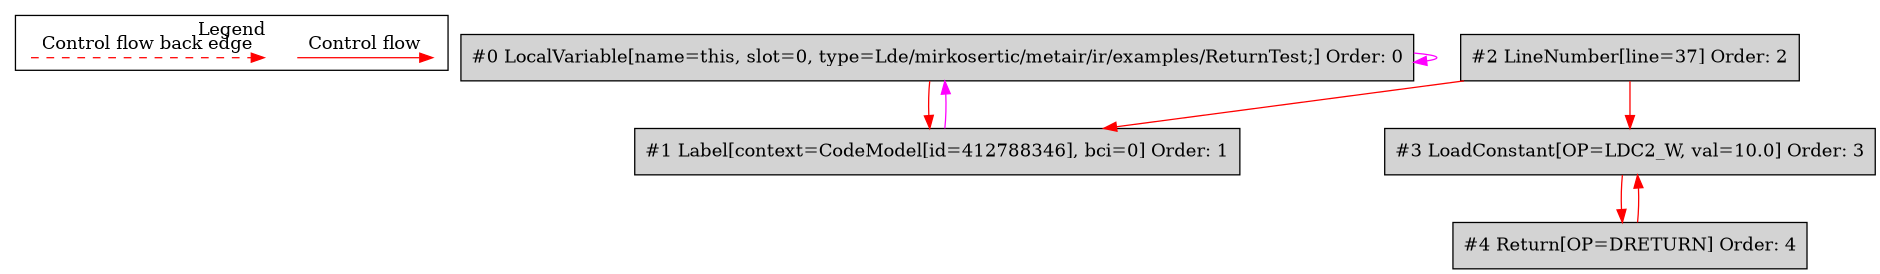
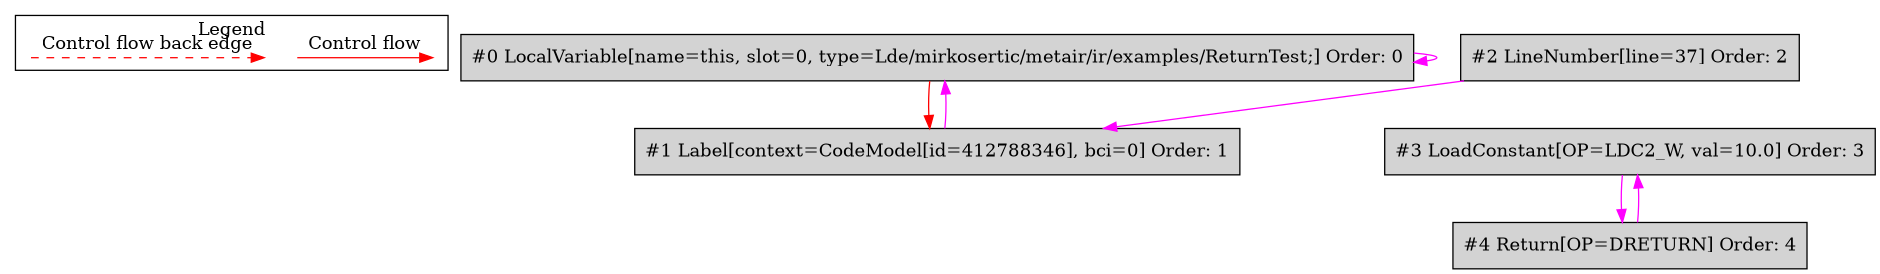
  digraph {
    ordering=in
    node [shape=box style=filled fillcolor=lightgrey]
    edge [color=red]
    c0 [shape=point style=invis fillcolor=""]
    c1 [shape=point style=invis fillcolor=""]
    c2 [shape=point style=invis fillcolor=""]
    c3 [shape=point style=invis fillcolor=""]
    n5 [label="#0 LocalVariable[name=this, slot=0, type=Lde/mirkosertic/metair/ir/examples/ReturnTest;] Order: 0"]
    n6 [label="#1 Label[context=CodeModel[id=412788346], bci=0] Order: 1"]
    n7 [label="#2 LineNumber[line=37] Order: 2"]
    n8 [label="#3 LoadConstant[OP=LDC2_W, val=10.0] Order: 3"]
    n9 [label="#4 Return[OP=DRETURN] Order: 4"]
    subgraph cluster_1 {
      label=Legend
      subgraph sub_2 {
        label=Legend
        rank=same
        c0
        c1
        c2
        c3
      }
    }
    c0 -> c1 [label="Control flow" style=solid]
    c2 -> c3 [label="Control flow back edge" style=dashed]
    n5 -> n5 [color=fuchsia]
    n5 -> n6
    n6 -> n5 [color=fuchsia]
-   n7 -> n6
-   n7 -> n8
-   n8 -> n9
-   n9 -> n8
+   n7 -> n6 [color=fuchsia]
+   n8 -> n9 [color=fuchsia]
+   n9 -> n8 [color=fuchsia]
  }
